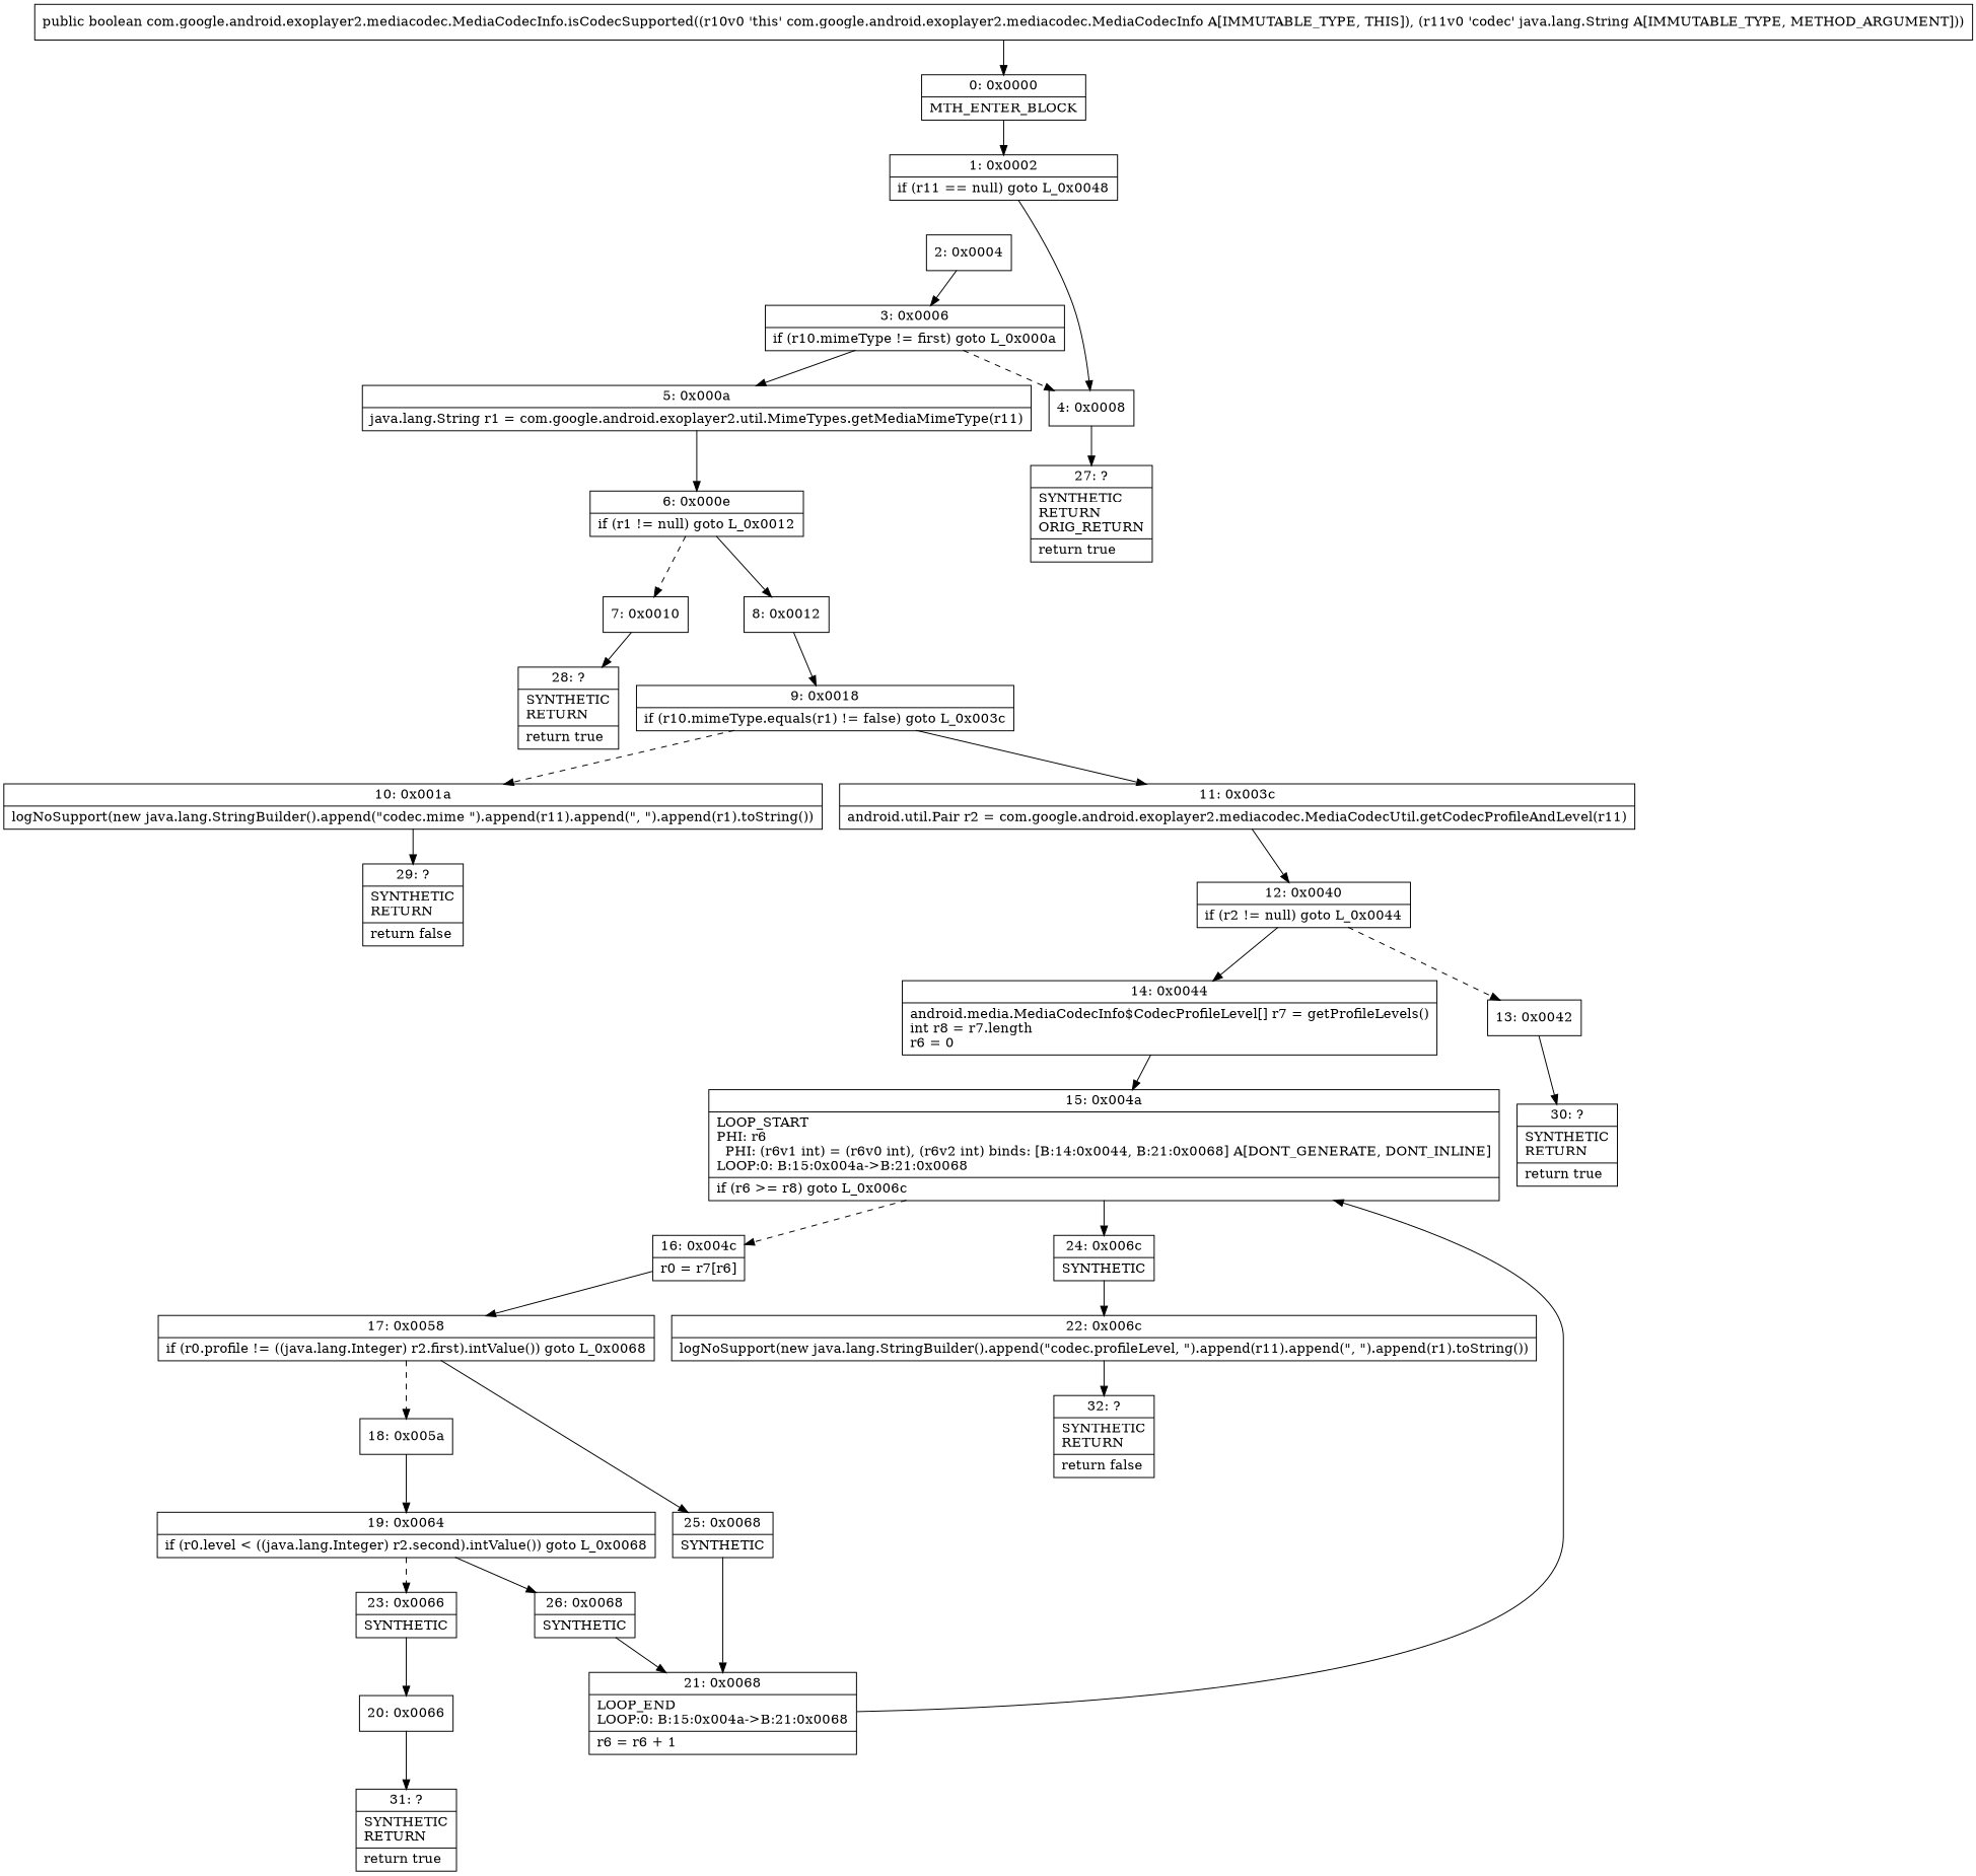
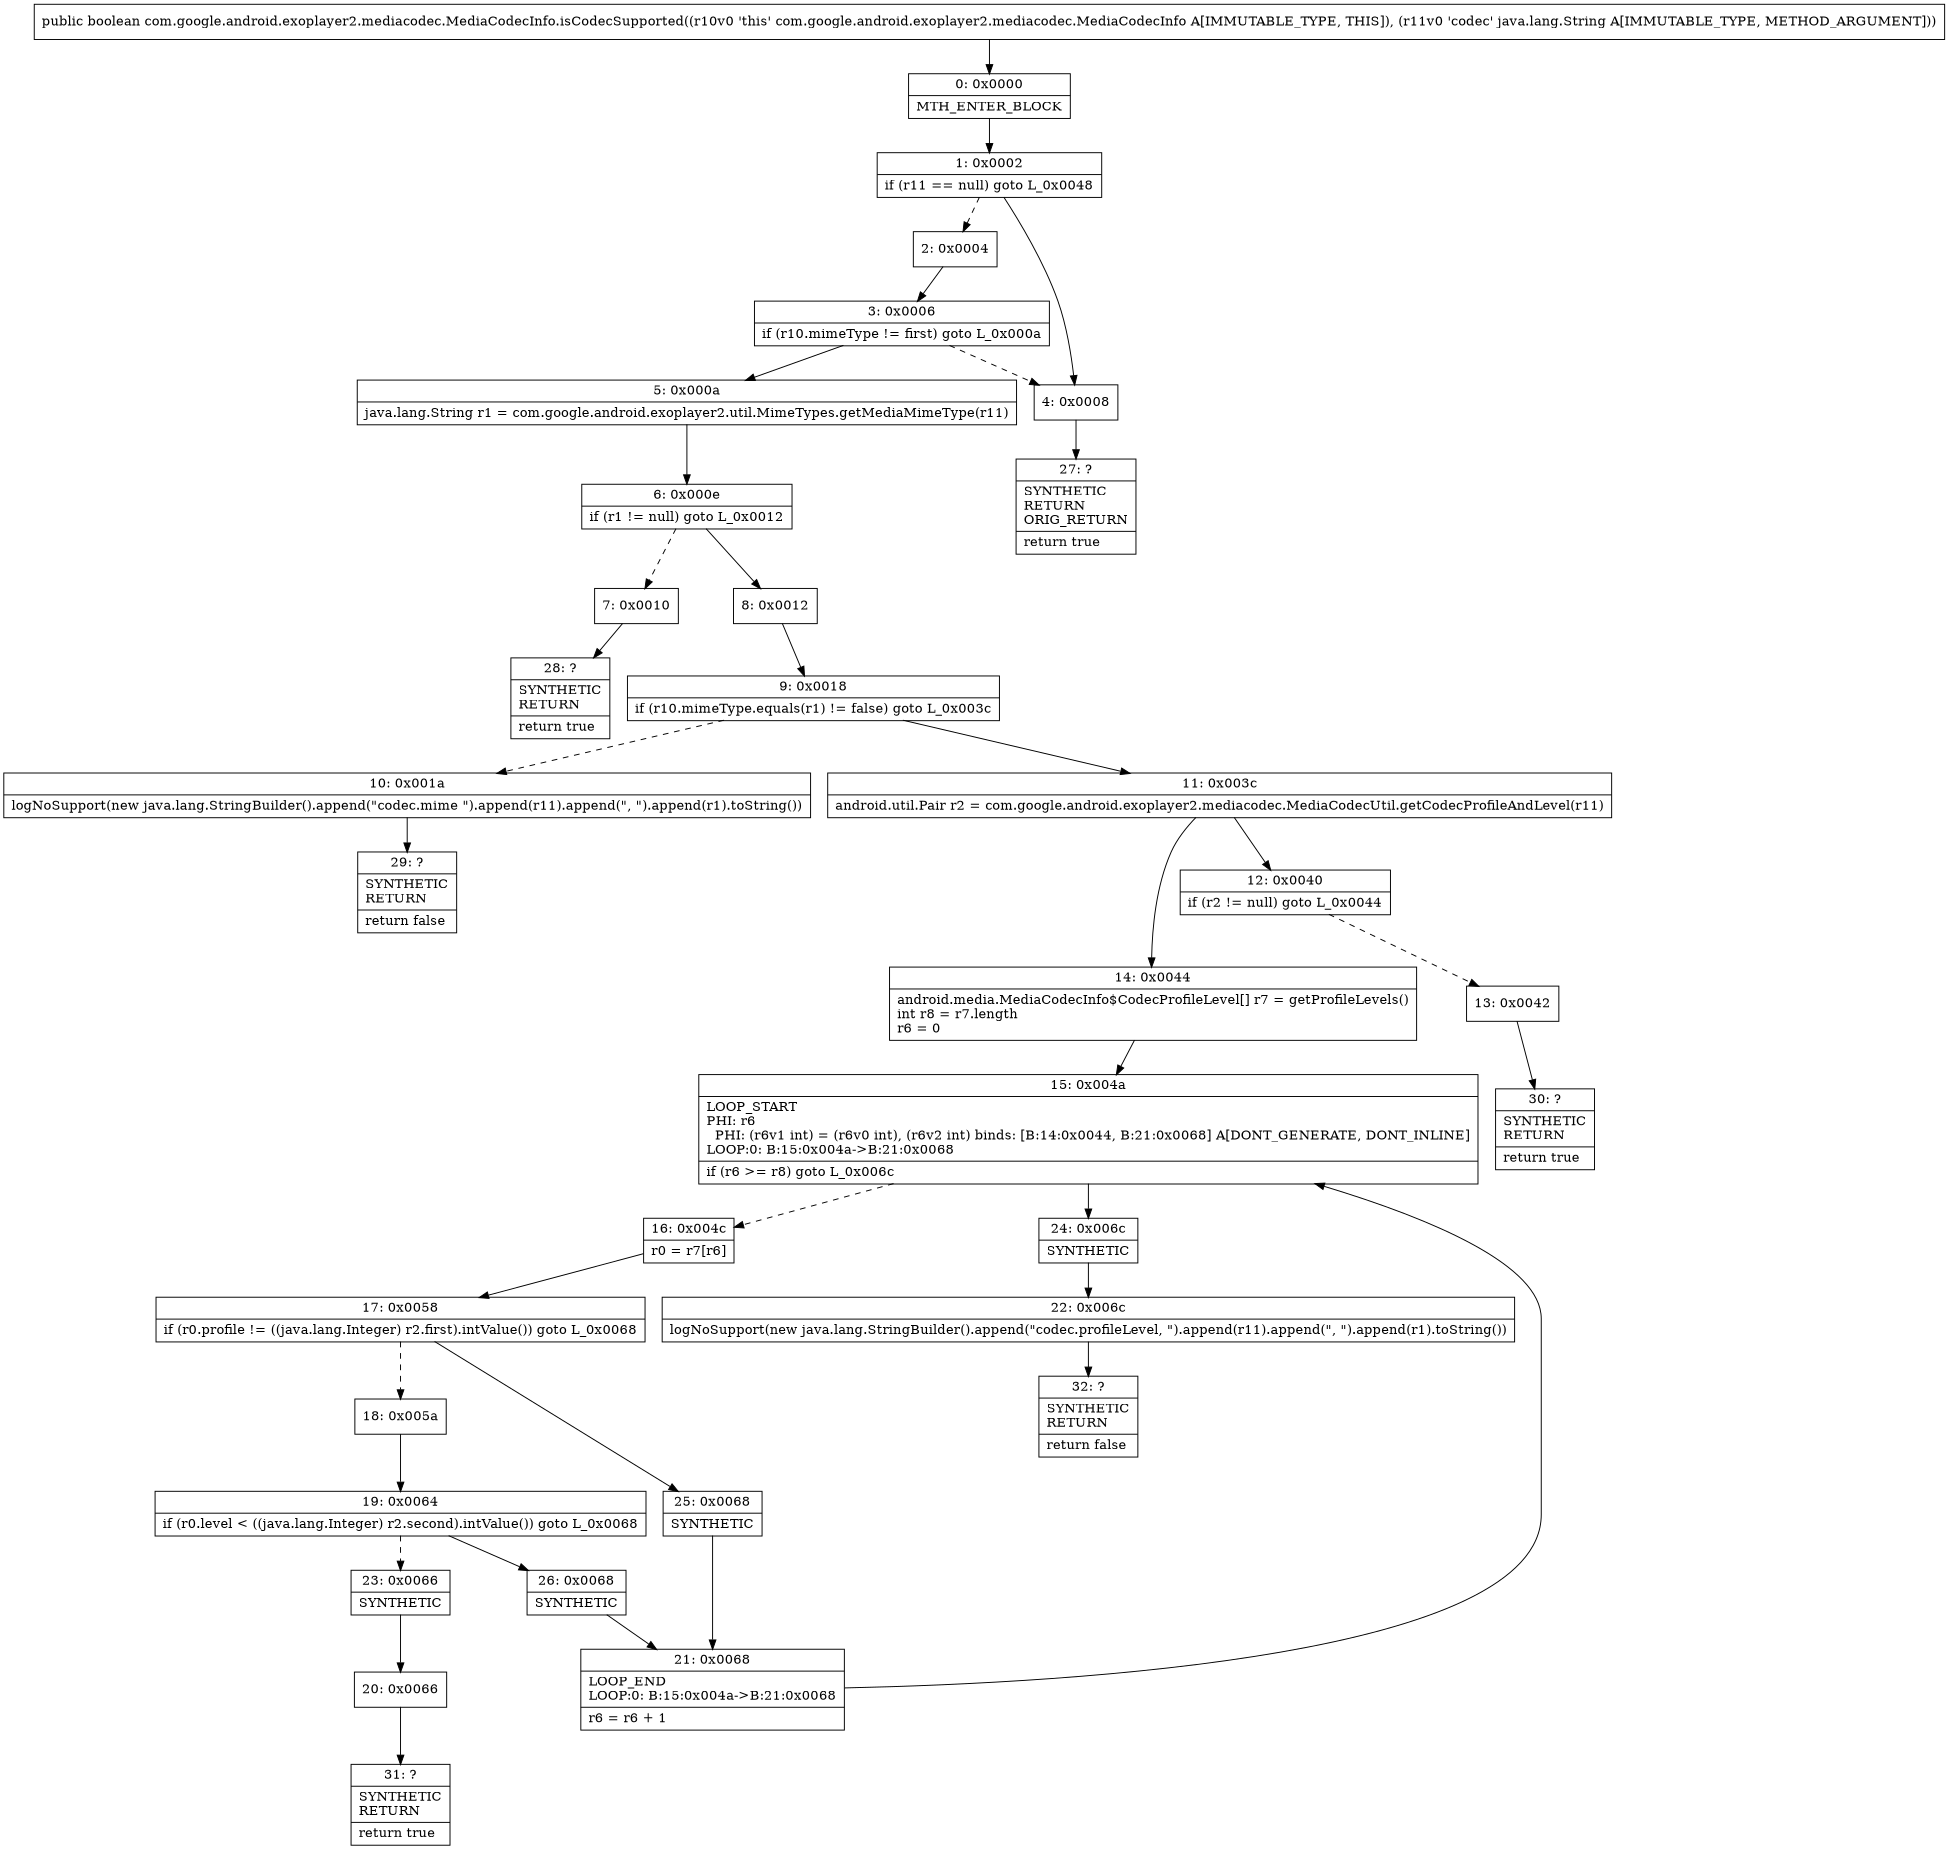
  digraph {
    node [shape=record]
    n1 [label="{0\:\ 0x0000|MTH_ENTER_BLOCK\l}"]
    n2 [label="{1\:\ 0x0002|if (r11 == null) goto L_0x0048\l}"]
    n3 [label="{2\:\ 0x0004}"]
    n4 [label="{4\:\ 0x0008}"]
    n5 [label="{3\:\ 0x0006|if (r10.mimeType != first) goto L_0x000a\l}"]
    n6 [label="{27\:\ ?|SYNTHETIC\lRETURN\lORIG_RETURN\l|return true\l}"]
    n7 [label="{5\:\ 0x000a|java.lang.String r1 = com.google.android.exoplayer2.util.MimeTypes.getMediaMimeType(r11)\l}"]
    n8 [label="{6\:\ 0x000e|if (r1 != null) goto L_0x0012\l}"]
    n9 [label="{7\:\ 0x0010}"]
    n10 [label="{8\:\ 0x0012}"]
    n11 [label="{28\:\ ?|SYNTHETIC\lRETURN\l|return true\l}"]
    n12 [label="{9\:\ 0x0018|if (r10.mimeType.equals(r1) != false) goto L_0x003c\l}"]
    n13 [label="{10\:\ 0x001a|logNoSupport(new java.lang.StringBuilder().append(\"codec.mime \").append(r11).append(\", \").append(r1).toString())\l}"]
    n14 [label="{11\:\ 0x003c|android.util.Pair r2 = com.google.android.exoplayer2.mediacodec.MediaCodecUtil.getCodecProfileAndLevel(r11)\l}"]
    n15 [label="{29\:\ ?|SYNTHETIC\lRETURN\l|return false\l}"]
    n16 [label="{12\:\ 0x0040|if (r2 != null) goto L_0x0044\l}"]
    n17 [label="{13\:\ 0x0042}"]
    n18 [label="{14\:\ 0x0044|android.media.MediaCodecInfo$CodecProfileLevel[] r7 = getProfileLevels()\lint r8 = r7.length\lr6 = 0\l}"]
    n19 [label="{30\:\ ?|SYNTHETIC\lRETURN\l|return true\l}"]
    n20 [label="{15\:\ 0x004a|LOOP_START\lPHI: r6 \l  PHI: (r6v1 int) = (r6v0 int), (r6v2 int) binds: [B:14:0x0044, B:21:0x0068] A[DONT_GENERATE, DONT_INLINE]\lLOOP:0: B:15:0x004a\-\>B:21:0x0068\l|if (r6 \>= r8) goto L_0x006c\l}"]
    n21 [label="{16\:\ 0x004c|r0 = r7[r6]\l}"]
    n22 [label="{24\:\ 0x006c|SYNTHETIC\l}"]
    n23 [label="{17\:\ 0x0058|if (r0.profile != ((java.lang.Integer) r2.first).intValue()) goto L_0x0068\l}"]
    n24 [label="{22\:\ 0x006c|logNoSupport(new java.lang.StringBuilder().append(\"codec.profileLevel, \").append(r11).append(\", \").append(r1).toString())\l}"]
    n25 [label="{18\:\ 0x005a}"]
    n26 [label="{25\:\ 0x0068|SYNTHETIC\l}"]
    n27 [label="{19\:\ 0x0064|if (r0.level \< ((java.lang.Integer) r2.second).intValue()) goto L_0x0068\l}"]
    n28 [label="{21\:\ 0x0068|LOOP_END\lLOOP:0: B:15:0x004a\-\>B:21:0x0068\l|r6 = r6 + 1\l}"]
    n29 [label="{23\:\ 0x0066|SYNTHETIC\l}"]
    n30 [label="{26\:\ 0x0068|SYNTHETIC\l}"]
    n31 [label="{20\:\ 0x0066}"]
    n32 [label="{31\:\ ?|SYNTHETIC\lRETURN\l|return true\l}"]
    n33 [label="{32\:\ ?|SYNTHETIC\lRETURN\l|return false\l}"]
    n34 [label="{public boolean com.google.android.exoplayer2.mediacodec.MediaCodecInfo.isCodecSupported((r10v0 'this' com.google.android.exoplayer2.mediacodec.MediaCodecInfo A[IMMUTABLE_TYPE, THIS]), (r11v0 'codec' java.lang.String A[IMMUTABLE_TYPE, METHOD_ARGUMENT])) }"]
    n1 -> n2
+   n2 -> n3 [style=dashed]
    n2 -> n4
    n3 -> n5
    n4 -> n6
    n5 -> n4 [style=dashed]
    n5 -> n7
    n7 -> n8
    n8 -> n9 [style=dashed]
    n8 -> n10
    n9 -> n11
    n10 -> n12
    n12 -> n13 [style=dashed]
    n12 -> n14
    n13 -> n15
    n14 -> n16
    n16 -> n17 [style=dashed]
-   n16 -> n18
+   n14 -> n18
    n17 -> n19
    n18 -> n20
    n20 -> n21 [style=dashed]
    n20 -> n22
    n21 -> n23
    n22 -> n24
    n23 -> n25 [style=dashed]
    n23 -> n26
    n24 -> n33
    n25 -> n27
    n26 -> n28
    n27 -> n29 [style=dashed]
    n27 -> n30
    n28 -> n20
    n29 -> n31
    n30 -> n28
    n31 -> n32
    n34 -> n1
  }
